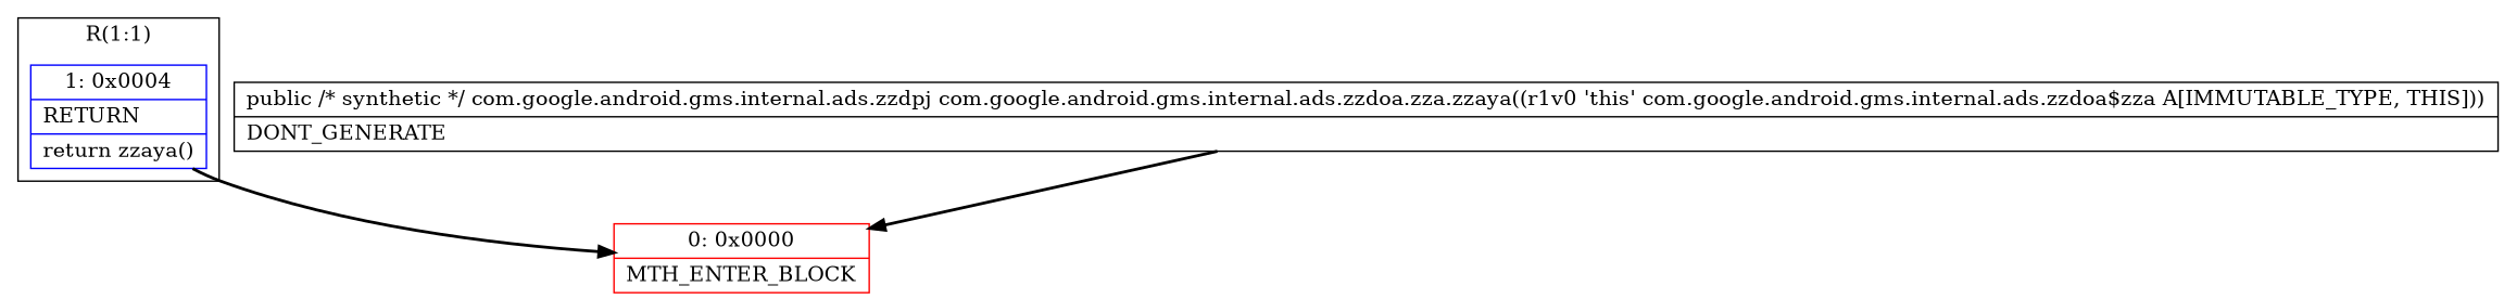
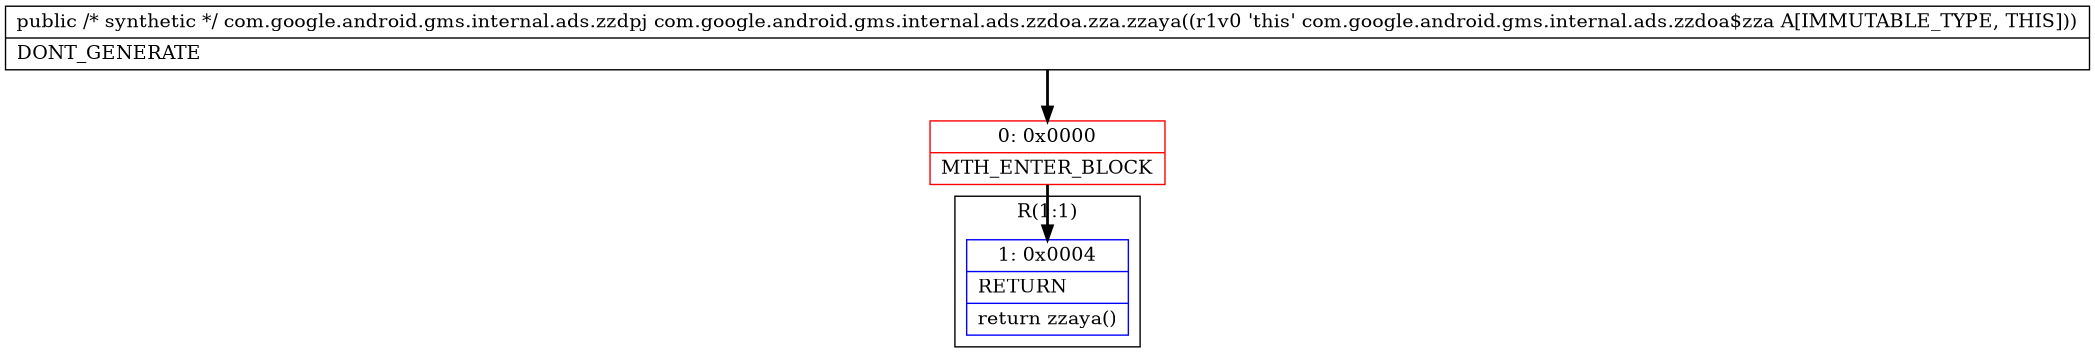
  digraph {
    node [shape=record]
    edge [style=bold]
    n1 [color=blue label="{1\:\ 0x0004|RETURN\l|return zzaya()\l}"]
    n2 [color=red label="{0\:\ 0x0000|MTH_ENTER_BLOCK\l}"]
    n3 [label="{public \/* synthetic *\/ com.google.android.gms.internal.ads.zzdpj com.google.android.gms.internal.ads.zzdoa.zza.zzaya((r1v0 'this' com.google.android.gms.internal.ads.zzdoa$zza A[IMMUTABLE_TYPE, THIS]))  | DONT_GENERATE\l}"]
    subgraph cluster_1 {
      label="R(1:1)"
      n1
    }
-   n1 -> n2
+   n2 -> n1
    n3 -> n2
  }
